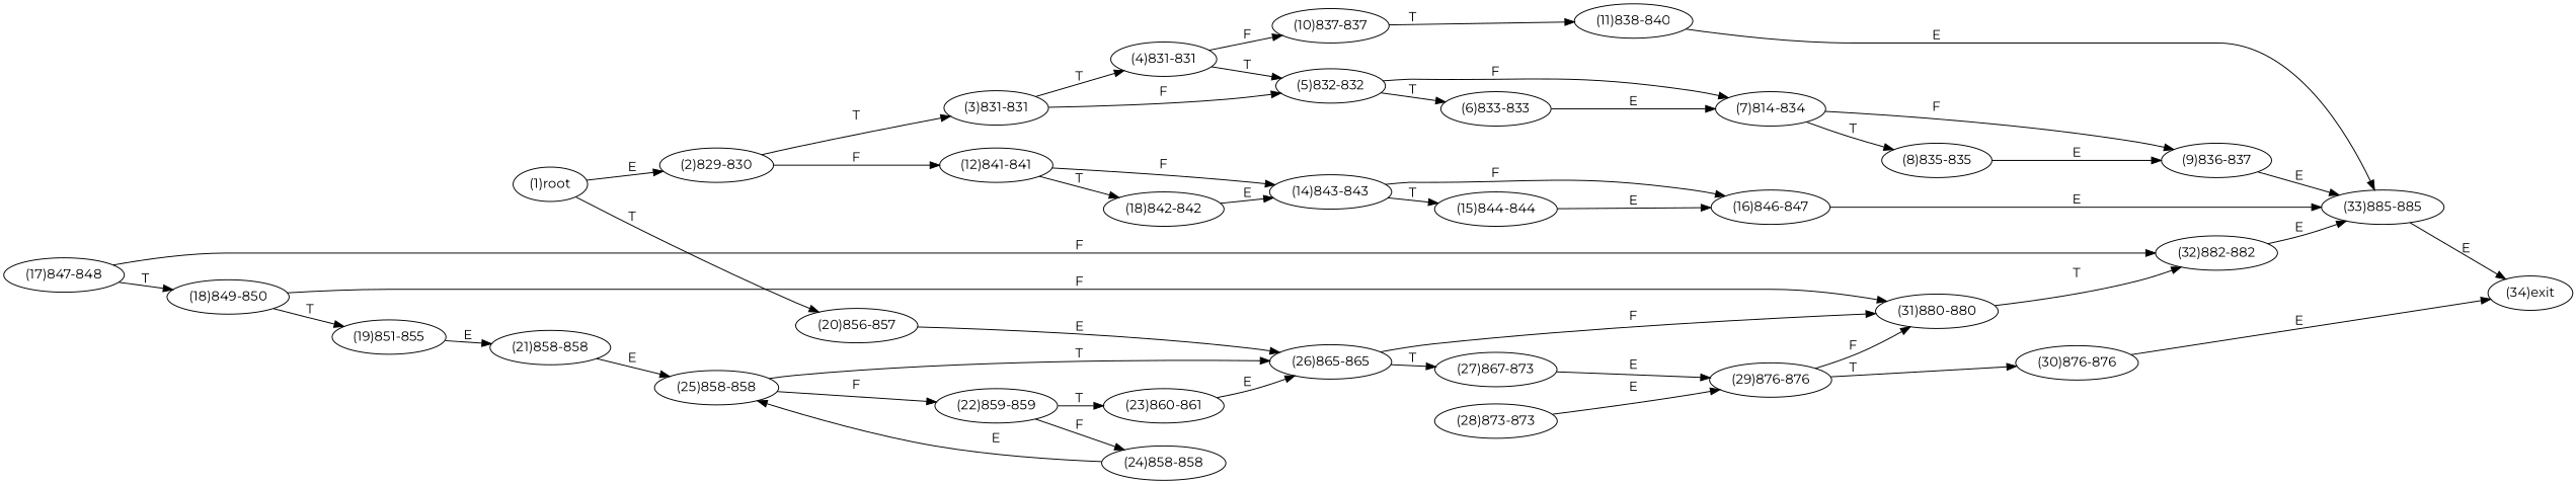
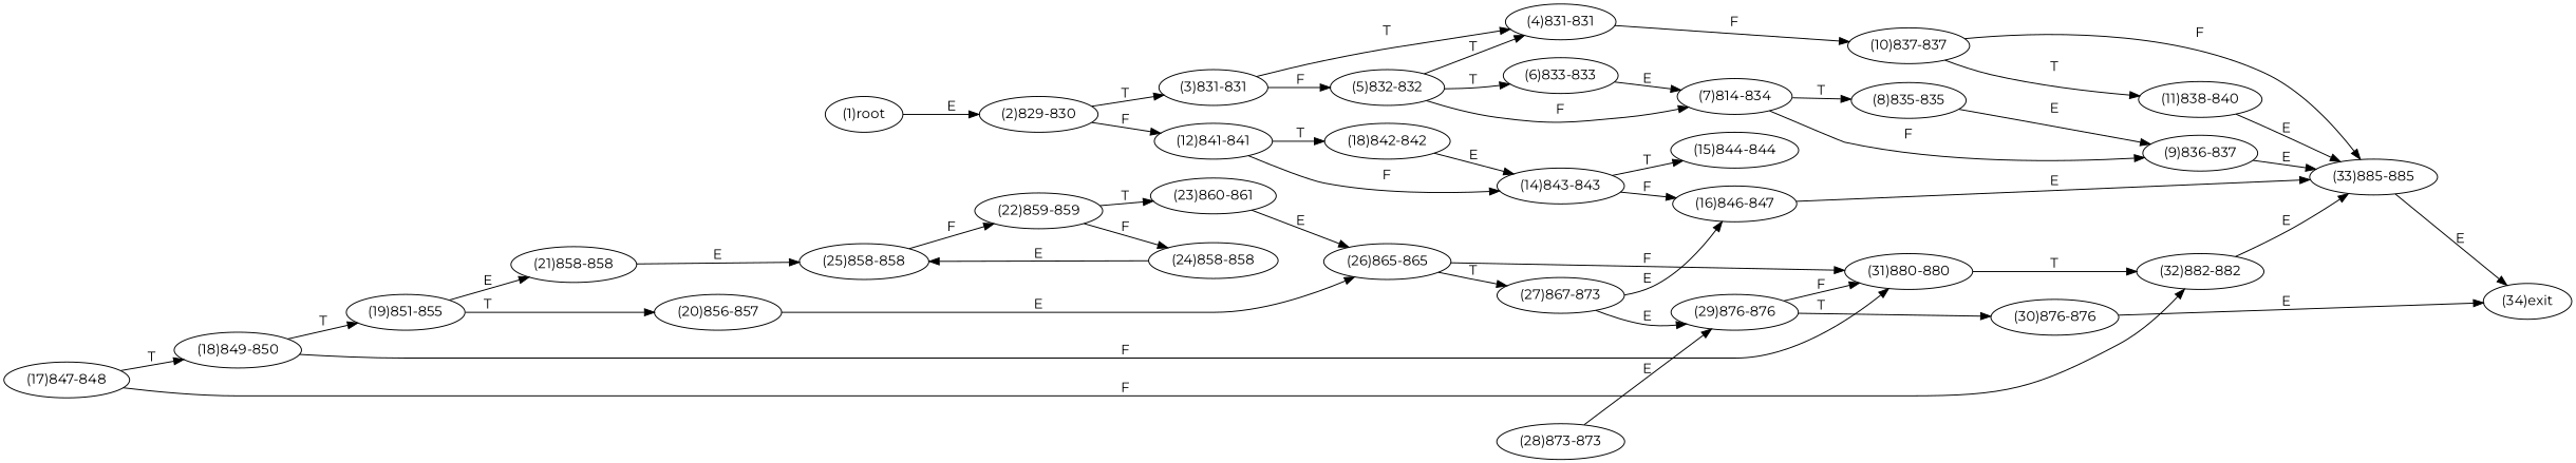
  digraph {
    fontname=Montserrat
    rankdir=LR
    node [fontname=Montserrat]
    edge [fontname=Montserrat]
    n1 [label="(1)root"]
    n2 [label="(2)829-830"]
    n3 [label="(3)831-831"]
    n4 [label="(12)841-841"]
    n5 [label="(4)831-831"]
    n6 [label="(5)832-832"]
    n7 [label="(18)842-842"]
    n8 [label="(14)843-843"]
    n9 [label="(10)837-837"]
    n10 [label="(6)833-833"]
    n11 [label="(7)814-834"]
    n12 [label="(33)885-885"]
    n13 [label="(11)838-840"]
    n14 [label="(8)835-835"]
    n15 [label="(9)836-837"]
    n16 [label="(34)exit"]
    n17 [label="(15)844-844"]
    n18 [label="(16)846-847"]
    n19 [label="(17)847-848"]
    n20 [label="(18)849-850"]
    n21 [label="(32)882-882"]
    n22 [label="(19)851-855"]
    n23 [label="(31)880-880"]
    n24 [label="(21)858-858"]
    n25 [label="(20)856-857"]
    n26 [label="(25)858-858"]
    n27 [label="(26)865-865"]
    n28 [label="(22)859-859"]
    n29 [label="(27)867-873"]
    n30 [label="(23)860-861"]
    n31 [label="(24)858-858"]
    n32 [label="(29)876-876"]
    n33 [label="(30)876-876"]
    n34 [label="(28)873-873"]
    n1 -> n2 [label=E]
    n2 -> n3 [label=T]
    n2 -> n4 [label=F]
    n3 -> n5 [label=T]
    n3 -> n6 [label=F]
    n4 -> n7 [label=T]
    n4 -> n8 [label=F]
-   n5 -> n6 [label=T]
+   n6 -> n5 [label=T]
    n5 -> n9 [label=F]
    n6 -> n10 [label=T]
    n6 -> n11 [label=F]
    n7 -> n8 [label=E]
    n8 -> n17 [label=T]
    n8 -> n18 [label=F]
+   n9 -> n12 [label=F]
    n9 -> n13 [label=T]
    n10 -> n11 [label=E]
    n11 -> n14 [label=T]
    n11 -> n15 [label=F]
    n12 -> n16 [label=E]
    n13 -> n12 [label=E]
    n14 -> n15 [label=E]
    n15 -> n12 [label=E]
-   n17 -> n18 [label=E]
+   n29 -> n18 [label=E]
    n18 -> n12 [label=E]
    n19 -> n20 [label=T]
    n19 -> n21 [label=F]
    n20 -> n22 [label=T]
    n20 -> n23 [label=F]
    n21 -> n12 [label=E]
    n22 -> n24 [label=E]
-   n1 -> n25 [label=T]
+   n22 -> n25 [label=T]
    n23 -> n21 [label=T]
    n24 -> n26 [label=E]
    n25 -> n27 [label=E]
-   n26 -> n27 [label=T]
    n26 -> n28 [label=F]
    n27 -> n23 [label=F]
    n27 -> n29 [label=T]
    n28 -> n30 [label=T]
    n28 -> n31 [label=F]
    n29 -> n32 [label=E]
    n30 -> n27 [label=E]
    n31 -> n26 [label=E]
    n32 -> n23 [label=F]
    n32 -> n33 [label=T]
    n33 -> n16 [label=E]
    n34 -> n32 [label=E]
  }
